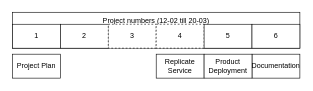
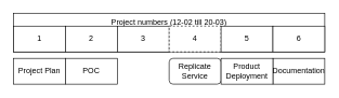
  <mxCell id="0" />
  <mxCell id="1" parent="0" />
- <mxCell id="2" value="Replicate Service" style="rounded=0;whiteSpace=wrap;html=1;" parent="1" vertex="1"><mxGeometry x="260" y="90" width="80" height="40" as="geometry" /></mxCell>
+ <mxCell id="2" value="Replicate Service" style="whiteSpace=wrap;html=1;rounded=1;" parent="1" vertex="1"><mxGeometry x="260" y="90" width="80" height="40" as="geometry" /></mxCell>
  <mxCell id="3" value="Project Plan" style="rounded=0;whiteSpace=wrap;html=1;" parent="1" vertex="1"><mxGeometry x="20" y="90" width="80" height="40" as="geometry" /></mxCell>
  <mxCell id="4" value="Documentation" style="rounded=0;whiteSpace=wrap;html=1;" parent="1" vertex="1"><mxGeometry x="420" y="90" width="80" height="40" as="geometry" /></mxCell>
+ <mxCell id="5" value="POC" style="rounded=0;whiteSpace=wrap;html=1;" parent="1" vertex="1"><mxGeometry x="100" y="90" width="80" height="40" as="geometry" /></mxCell>
  <mxCell id="6" value="Product Deployment" style="rounded=0;whiteSpace=wrap;html=1;" parent="1" vertex="1"><mxGeometry x="340" y="90" width="80" height="40" as="geometry" /></mxCell>
  <mxCell id="7" value="Project numbers (12-02 till 20-03)" style="rounded=0;whiteSpace=wrap;html=1;verticalAlign=top;" parent="1" vertex="1"><mxGeometry x="20" y="20" width="480" height="60" as="geometry" /></mxCell>
  <mxCell id="8" value="1" style="rounded=0;whiteSpace=wrap;html=1;" parent="1" vertex="1"><mxGeometry x="20" y="40" width="80" height="40" as="geometry" /></mxCell>
  <mxCell id="9" value="2" style="rounded=0;whiteSpace=wrap;html=1;" parent="1" vertex="1"><mxGeometry x="100" y="40" width="80" height="40" as="geometry" /></mxCell>
- <mxCell id="10" value="3" style="rounded=0;whiteSpace=wrap;html=1;dashed=1;" parent="1" vertex="1"><mxGeometry x="180" y="40" width="80" height="40" as="geometry" /></mxCell>
+ <mxCell id="10" value="3" style="rounded=0;whiteSpace=wrap;html=1;" parent="1" vertex="1"><mxGeometry x="180" y="40" width="80" height="40" as="geometry" /></mxCell>
  <mxCell id="11" value="4" style="rounded=0;whiteSpace=wrap;html=1;dashed=1;" parent="1" vertex="1"><mxGeometry x="260" y="40" width="80" height="40" as="geometry" /></mxCell>
  <mxCell id="12" value="5" style="rounded=0;whiteSpace=wrap;html=1;" parent="1" vertex="1"><mxGeometry x="340" y="40" width="80" height="40" as="geometry" /></mxCell>
  <mxCell id="13" value="6" style="rounded=0;whiteSpace=wrap;html=1;" parent="1" vertex="1"><mxGeometry x="420" y="40" width="80" height="40" as="geometry" /></mxCell>
